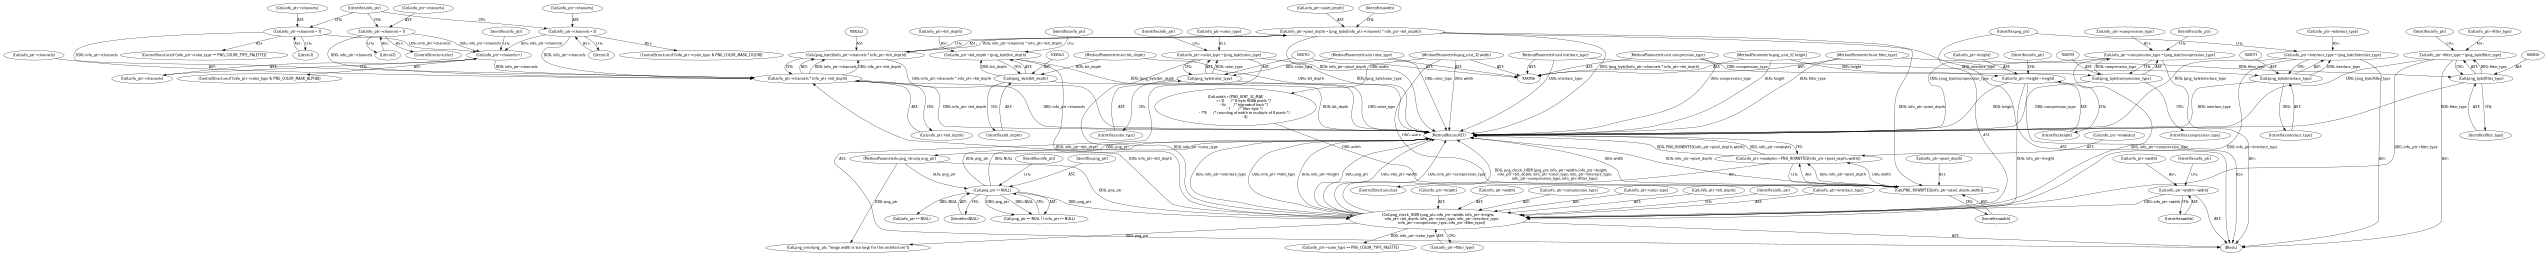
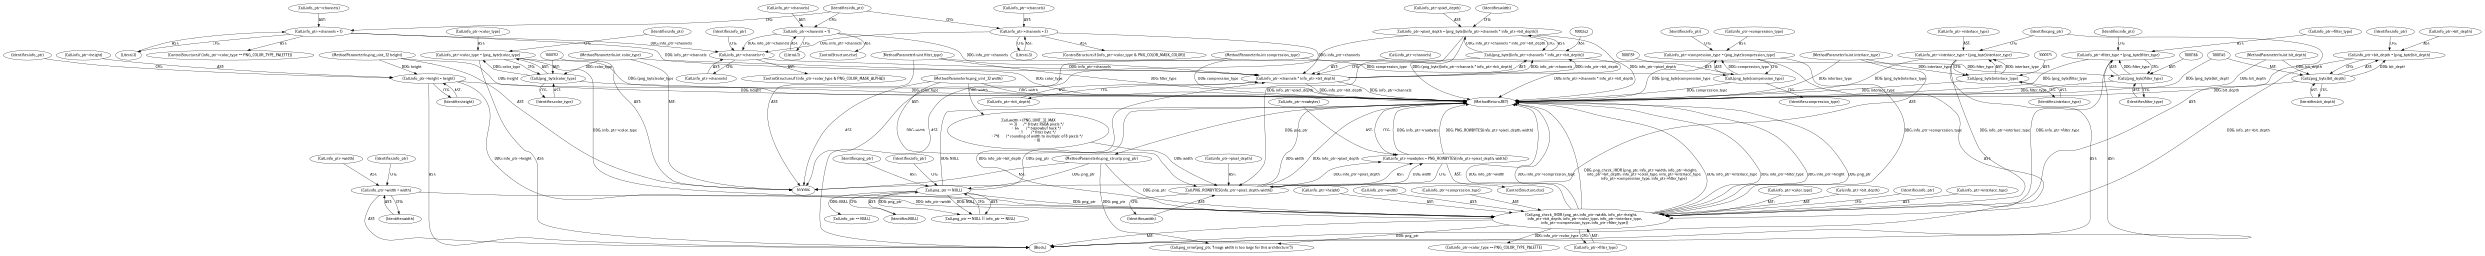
  digraph {
    fontname="Fira Sans"
    node [fontname="Fira Sans"]
    edge [fontname="Fira Sans"]
    n1 [label="(Call,info_ptr->pixel_depth = (png_byte)(info_ptr->channels * info_ptr->bit_depth))"]
    n2 [label="(Call,(png_byte)(info_ptr->channels * info_ptr->bit_depth))"]
    n3 [label="(Call,PNG_ROWBYTES(info_ptr->pixel_depth, width))"]
    n4 [label="(Block,)"]
    n5 [label="(MethodReturn,RET)"]
    n6 [label="(Call,info_ptr->channels * info_ptr->bit_depth)"]
    n7 [label="(Call,info_ptr->rowbytes = PNG_ROWBYTES(info_ptr->pixel_depth, width))"]
    n8 [label="(Identifier,width)"]
    n9 [label="(MethodParameterIn,png_structp png_ptr)"]
    n10 [label="(Call,info_ptr->bit_depth)"]
    n11 [label="(Call,info_ptr->channels = 1)"]
    n12 [label="(Call,info_ptr->channels++)"]
    n13 [label="(Literal,1)"]
    n14 [label="(ControlStructure,else)"]
    n15 [label="(Call,info_ptr->channels)"]
    n16 [label="(ControlStructure,if (info_ptr->color_type & PNG_COLOR_MASK_ALPHA))"]
    n17 [label="(Call,info_ptr->channels = 3)"]
    n18 [label="(Literal,3)"]
    n19 [label="(ControlStructure,if (info_ptr->color_type & PNG_COLOR_MASK_COLOR))"]
    n20 [label="(Call,info_ptr->channels = 1)"]
    n21 [label="(ControlStructure,if (info_ptr->color_type == PNG_COLOR_TYPE_PALETTE))"]
    n22 [label="(Literal,1)"]
    n23 [label="(Call,png_check_IHDR (png_ptr, info_ptr->width, info_ptr->height,\n       info_ptr->bit_depth, info_ptr->color_type, info_ptr->interlace_type,\n       info_ptr->compression_type, info_ptr->filter_type))"]
    n24 [label="(Call,info_ptr->filter_type)"]
    n25 [label="(Call,png_error(png_ptr, \"Image width is too large for this architecture\"))"]
    n26 [label="(Call,info_ptr->color_type == PNG_COLOR_TYPE_PALETTE)"]
    n27 [label="(Call,png_ptr == NULL)"]
    n28 [label="(Call,png_ptr == NULL || info_ptr == NULL)"]
    n29 [label="(Call,info_ptr == NULL)"]
    n30 [label="(Identifier,NULL)"]
    1000106
    n32 [label="(Call,info_ptr->width = width)"]
    n33 [label="(Identifier,width)"]
    n34 [label="(MethodParameterIn,png_uint_32 width)"]
    n35 [label="(Call,width > (PNG_UINT_32_MAX\n                 >> 3)      /* 8-byte RGBA pixels */\n                 - 64       /* bigrowbuf hack */\n                  - 1        /* filter byte */\n                  - 7*8      /* rounding of width to multiple of 8 pixels */\n                  - 8)"]
    n36 [label="(Call,info_ptr->height = height)"]
    n37 [label="(Identifier,height)"]
    n38 [label="(MethodParameterIn,png_uint_32 height)"]
    n39 [label="(Call,info_ptr->bit_depth = (png_byte)bit_depth)"]
    n40 [label="(Call,(png_byte)bit_depth)"]
    n41 [label="(Identifier,bit_depth)"]
    n42 [label="(MethodParameterIn,int bit_depth)"]
    n43 [label="(Call,info_ptr->color_type = (png_byte)color_type)"]
    n44 [label="(Call,(png_byte)color_type)"]
    n45 [label="(Identifier,color_type)"]
    n46 [label="(MethodParameterIn,int color_type)"]
    n47 [label="(Call,info_ptr->interlace_type = (png_byte)interlace_type)"]
    n48 [label="(Call,(png_byte)interlace_type)"]
    n49 [label="(Identifier,interlace_type)"]
    n50 [label="(MethodParameterIn,int interlace_type)"]
    n51 [label="(Call,info_ptr->compression_type = (png_byte)compression_type)"]
    n52 [label="(Call,(png_byte)compression_type)"]
    n53 [label="(Identifier,compression_type)"]
    n54 [label="(MethodParameterIn,int compression_type)"]
    n55 [label="(Call,info_ptr->filter_type = (png_byte)filter_type)"]
    n56 [label="(Call,(png_byte)filter_type)"]
    n57 [label="(Identifier,filter_type)"]
    n58 [label="(MethodParameterIn,int filter_type)"]
    n59 [label="(ControlStructure,else)"]
    n60 [label="(Call,info_ptr->height)"]
    n61 [label="(Call,info_ptr->filter_type)"]
    n62 [label="(Identifier,png_ptr)"]
    n63 [label="(Call,info_ptr->width)"]
    n64 [label="(Identifier,info_ptr)"]
    n65 [label="(Call,info_ptr->rowbytes)"]
    n66 [label="(Call,info_ptr->color_type)"]
    n67 [label="(Identifier,info_ptr)"]
    n68 [label="(Call,info_ptr->width)"]
    n69 [label="(Identifier,info_ptr)"]
    n70 [label="(Identifier,info_ptr)"]
    n71 [label="(Identifier,info_ptr)"]
    n72 [label="(Call,info_ptr->compression_type)"]
    n73 [label="(Call,info_ptr->compression_type)"]
    n74 [label="(Identifier,info_ptr)"]
    n75 [label="(Identifier,png_ptr)"]
    n76 [label="(Call,info_ptr->pixel_depth)"]
    n77 [label="(Call,info_ptr->height)"]
    n78 [label="(Call,info_ptr->channels)"]
    n79 [label="(Call,info_ptr->color_type)"]
    n80 [label="(Identifier,info_ptr)"]
    n81 [label="(Call,info_ptr->pixel_depth)"]
    n82 [label="(Call,info_ptr->channels)"]
    n83 [label="(Call,info_ptr->bit_depth)"]
    n84 [label="(Identifier,info_ptr)"]
    n85 [label="(Call,info_ptr->interlace_type)"]
    n86 [label="(Call,info_ptr->channels)"]
    n87 [label="(Identifier,info_ptr)"]
    n88 [label="(Call,info_ptr->channels)"]
    n89 [label="(Identifier,info_ptr)"]
    n90 [label="(Identifier,width)"]
    n91 [label="(Call,info_ptr->bit_depth)"]
    n92 [label="(Call,info_ptr->interlace_type)"]
    1000242
    1000145
    1000152
    1000173
    1000159
    1000166
    n1 -> n2 [label="CFG: "]
    n1 -> n3 [label="DDG: info_ptr->pixel_depth"]
    n1 -> n4 [label="AST: "]
    n1 -> n5 [label="DDG: info_ptr->pixel_depth"]
    n1 -> n5 [label="DDG: (png_byte)(info_ptr->channels * info_ptr->bit_depth)"]
    n2 -> n1 [label="AST: "]
    n2 -> n1 [label="DDG: info_ptr->channels * info_ptr->bit_depth"]
    n2 -> n5 [label="DDG: info_ptr->channels * info_ptr->bit_depth"]
    n2 -> n6 [label="CFG: "]
    n3 -> n5 [label="DDG: width"]
    n3 -> n5 [label="DDG: info_ptr->pixel_depth"]
    n3 -> n7 [label="AST: "]
    n3 -> n7 [label="DDG: info_ptr->pixel_depth"]
    n3 -> n7 [label="DDG: width"]
    n3 -> n8 [label="CFG: "]
    n5 -> n7 [label="CFG: "]
    n5 -> n9 [label="DDG: png_ptr"]
    n6 -> n2 [label="AST: "]
    n6 -> n2 [label="DDG: info_ptr->channels"]
    n6 -> n2 [label="DDG: info_ptr->bit_depth"]
    n6 -> n5 [label="DDG: info_ptr->channels"]
    n6 -> n5 [label="DDG: info_ptr->bit_depth"]
    n6 -> n10 [label="CFG: "]
    n7 -> n3 [label="CFG: "]
    n7 -> n5 [label="DDG: PNG_ROWBYTES(info_ptr->pixel_depth, width)"]
    n7 -> n5 [label="DDG: info_ptr->rowbytes"]
    n7 -> n59 [label="AST: "]
    n8 -> n3 [label="AST: "]
    n9 -> n23 [label="DDG: png_ptr"]
    n9 -> n25 [label="DDG: png_ptr"]
    n9 -> n27 [label="DDG: png_ptr"]
+   n9 -> 1000106 [label="AST: "]
    n10 -> n6 [label="AST: "]
    n11 -> n6 [label="DDG: info_ptr->channels"]
    n11 -> n12 [label="DDG: info_ptr->channels"]
    n11 -> n13 [label="CFG: "]
    n11 -> n14 [label="AST: "]
    n12 -> n6 [label="DDG: info_ptr->channels"]
    n12 -> n15 [label="CFG: "]
    n12 -> n16 [label="AST: "]
    n13 -> n11 [label="AST: "]
    n15 -> n12 [label="AST: "]
    n17 -> n6 [label="DDG: info_ptr->channels"]
    n17 -> n12 [label="DDG: info_ptr->channels"]
    n17 -> n18 [label="CFG: "]
    n17 -> n19 [label="AST: "]
    n18 -> n17 [label="AST: "]
    n20 -> n6 [label="DDG: info_ptr->channels"]
    n20 -> n12 [label="DDG: info_ptr->channels"]
    n20 -> n21 [label="AST: "]
    n20 -> n22 [label="CFG: "]
    n22 -> n20 [label="AST: "]
    n23 -> n4 [label="AST: "]
    n23 -> n5 [label="DDG: info_ptr->interlace_type"]
    n23 -> n5 [label="DDG: info_ptr->filter_type"]
    n23 -> n5 [label="DDG: info_ptr->height"]
    n23 -> n5 [label="DDG: png_ptr"]
    n23 -> n5 [label="DDG: info_ptr->width"]
    n23 -> n5 [label="DDG: info_ptr->compression_type"]
    n23 -> n5 [label="DDG: png_check_IHDR (png_ptr, info_ptr->width, info_ptr->height,\n       info_ptr->bit_depth, info_ptr->color_type, info_ptr->interlace_type,\n       info_ptr->compression_type, info_ptr->filter_type)"]
    n23 -> n6 [label="DDG: info_ptr->bit_depth"]
    n23 -> n24 [label="CFG: "]
    n23 -> n25 [label="DDG: png_ptr"]
    n23 -> n26 [label="DDG: info_ptr->color_type"]
    n24 -> n23 [label="AST: "]
    n27 -> n5 [label="DDG: NULL"]
    n27 -> n5 [label="DDG: png_ptr"]
    n27 -> n23 [label="DDG: png_ptr"]
    n27 -> n28 [label="AST: "]
    n27 -> n28 [label="DDG: png_ptr"]
    n27 -> n28 [label="DDG: NULL"]
    n27 -> n29 [label="DDG: NULL"]
    n27 -> n30 [label="CFG: "]
    n28 -> n27 [label="CFG: "]
    n30 -> n27 [label="AST: "]
    n32 -> n4 [label="AST: "]
    n32 -> n23 [label="DDG: info_ptr->width"]
    n32 -> n33 [label="CFG: "]
    n33 -> n32 [label="AST: "]
    n34 -> n3 [label="DDG: width"]
    n34 -> n5 [label="DDG: width"]
    n34 -> 1000106 [label="AST: "]
    n34 -> n35 [label="DDG: width"]
    n35 -> n3 [label="DDG: width"]
    n36 -> n4 [label="AST: "]
    n36 -> n5 [label="DDG: height"]
    n36 -> n23 [label="DDG: info_ptr->height"]
    n36 -> n37 [label="CFG: "]
    n37 -> n36 [label="AST: "]
    n38 -> n5 [label="DDG: height"]
    n38 -> 1000106 [label="AST: "]
    n38 -> n36 [label="DDG: height"]
-   n39 -> n5 [label="DDG: (png_byte)bit_depth"]
+   1000145 -> n5 [label="DDG: (png_byte)bit_depth"]
    n39 -> n23 [label="DDG: info_ptr->bit_depth"]
    n39 -> n40 [label="CFG: "]
    n40 -> n5 [label="DDG: bit_depth"]
    n40 -> n39 [label="AST: "]
    n40 -> n39 [label="DDG: bit_depth"]
    n40 -> n41 [label="CFG: "]
    n41 -> n40 [label="AST: "]
    n42 -> n5 [label="DDG: bit_depth"]
    n42 -> n40 [label="DDG: bit_depth"]
    n43 -> n4 [label="AST: "]
    n43 -> n5 [label="DDG: (png_byte)color_type"]
    n43 -> n23 [label="DDG: info_ptr->color_type"]
    n43 -> n44 [label="CFG: "]
    n44 -> n5 [label="DDG: color_type"]
    n44 -> n43 [label="AST: "]
    n44 -> n43 [label="DDG: color_type"]
    n44 -> n45 [label="CFG: "]
    n45 -> n44 [label="AST: "]
    n46 -> n5 [label="DDG: color_type"]
    n46 -> 1000106 [label="AST: "]
    n46 -> n44 [label="DDG: color_type"]
    n47 -> n4 [label="AST: "]
    n47 -> n5 [label="DDG: (png_byte)interlace_type"]
    n47 -> n23 [label="DDG: info_ptr->interlace_type"]
    n47 -> n48 [label="CFG: "]
    n48 -> n5 [label="DDG: interlace_type"]
    n48 -> n47 [label="AST: "]
    n48 -> n47 [label="DDG: interlace_type"]
-   n48 -> n49 [label="DDG: "]
+   n48 -> n49 [label="CFG: "]
    n49 -> n48 [label="AST: "]
    n50 -> n5 [label="DDG: interlace_type"]
    n50 -> 1000106 [label="AST: "]
    n50 -> n48 [label="DDG: interlace_type"]
    n51 -> n4 [label="AST: "]
    n51 -> n5 [label="DDG: (png_byte)compression_type"]
    n51 -> n23 [label="DDG: info_ptr->compression_type"]
    n51 -> n52 [label="CFG: "]
    n52 -> n5 [label="DDG: compression_type"]
    n52 -> n51 [label="AST: "]
    n52 -> n51 [label="DDG: compression_type"]
    n52 -> n53 [label="CFG: "]
    n54 -> n5 [label="DDG: compression_type"]
    n54 -> 1000106 [label="AST: "]
    n54 -> n52 [label="DDG: compression_type"]
    n55 -> n4 [label="AST: "]
    n55 -> n5 [label="DDG: (png_byte)filter_type"]
    n55 -> n23 [label="DDG: info_ptr->filter_type"]
    n55 -> n56 [label="CFG: "]
    n56 -> n5 [label="DDG: filter_type"]
    n56 -> n55 [label="AST: "]
    n56 -> n55 [label="DDG: filter_type"]
    n56 -> n57 [label="CFG: "]
    n57 -> n56 [label="AST: "]
    n58 -> n5 [label="DDG: filter_type"]
    n58 -> 1000106 [label="AST: "]
    n58 -> n56 [label="DDG: filter_type"]
    n60 -> n23 [label="AST: "]
    n61 -> n55 [label="AST: "]
    n62 -> n23 [label="AST: "]
    n62 -> n47 [label="CFG: "]
    n63 -> n32 [label="AST: "]
    n64 -> n32 [label="CFG: "]
    n65 -> n7 [label="AST: "]
    n66 -> n43 [label="AST: "]
    n67 -> n12 [label="CFG: "]
    n68 -> n23 [label="AST: "]
    n69 -> n43 [label="CFG: "]
    n70 -> n39 [label="CFG: "]
    n71 -> n51 [label="CFG: "]
    n72 -> n51 [label="AST: "]
    n73 -> n23 [label="AST: "]
    n74 -> n11 [label="CFG: "]
    n74 -> n17 [label="CFG: "]
    n74 -> n20 [label="CFG: "]
    n75 -> n27 [label="AST: "]
    n76 -> n1 [label="AST: "]
    n77 -> n36 [label="AST: "]
    n78 -> n6 [label="AST: "]
    n79 -> n23 [label="AST: "]
    n80 -> n55 [label="CFG: "]
    n81 -> n3 [label="AST: "]
    n82 -> n11 [label="AST: "]
    n83 -> n23 [label="AST: "]
    n84 -> n23 [label="CFG: "]
    n85 -> n47 [label="AST: "]
    n86 -> n20 [label="AST: "]
    n87 -> n36 [label="CFG: "]
    n88 -> n17 [label="AST: "]
    n89 -> n27 [label="CFG: "]
    n90 -> n1 [label="CFG: "]
    n91 -> n39 [label="AST: "]
    n92 -> n23 [label="AST: "]
    1000242 -> n2 [label="AST: "]
    1000145 -> n40 [label="AST: "]
    1000152 -> 1000106 [label="AST: "]
    1000152 -> n44 [label="AST: "]
    1000173 -> n48 [label="AST: "]
    1000159 -> n52 [label="AST: "]
    1000166 -> n56 [label="AST: "]
  }
